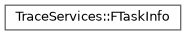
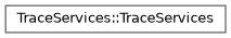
  digraph {
    rankdir=LR
-   n1 [color=grey40 fillcolor=white fontname=Helvetica fontsize=10 height=0.2 label="TraceServices::FTaskInfo" shape=box style=filled width=0.4]
+   n1 [color=grey40 fillcolor=white fontname=Helvetica fontsize=10 height=0.2 label="TraceServices::TraceServices" shape=box style=filled width=0.4]
  }
